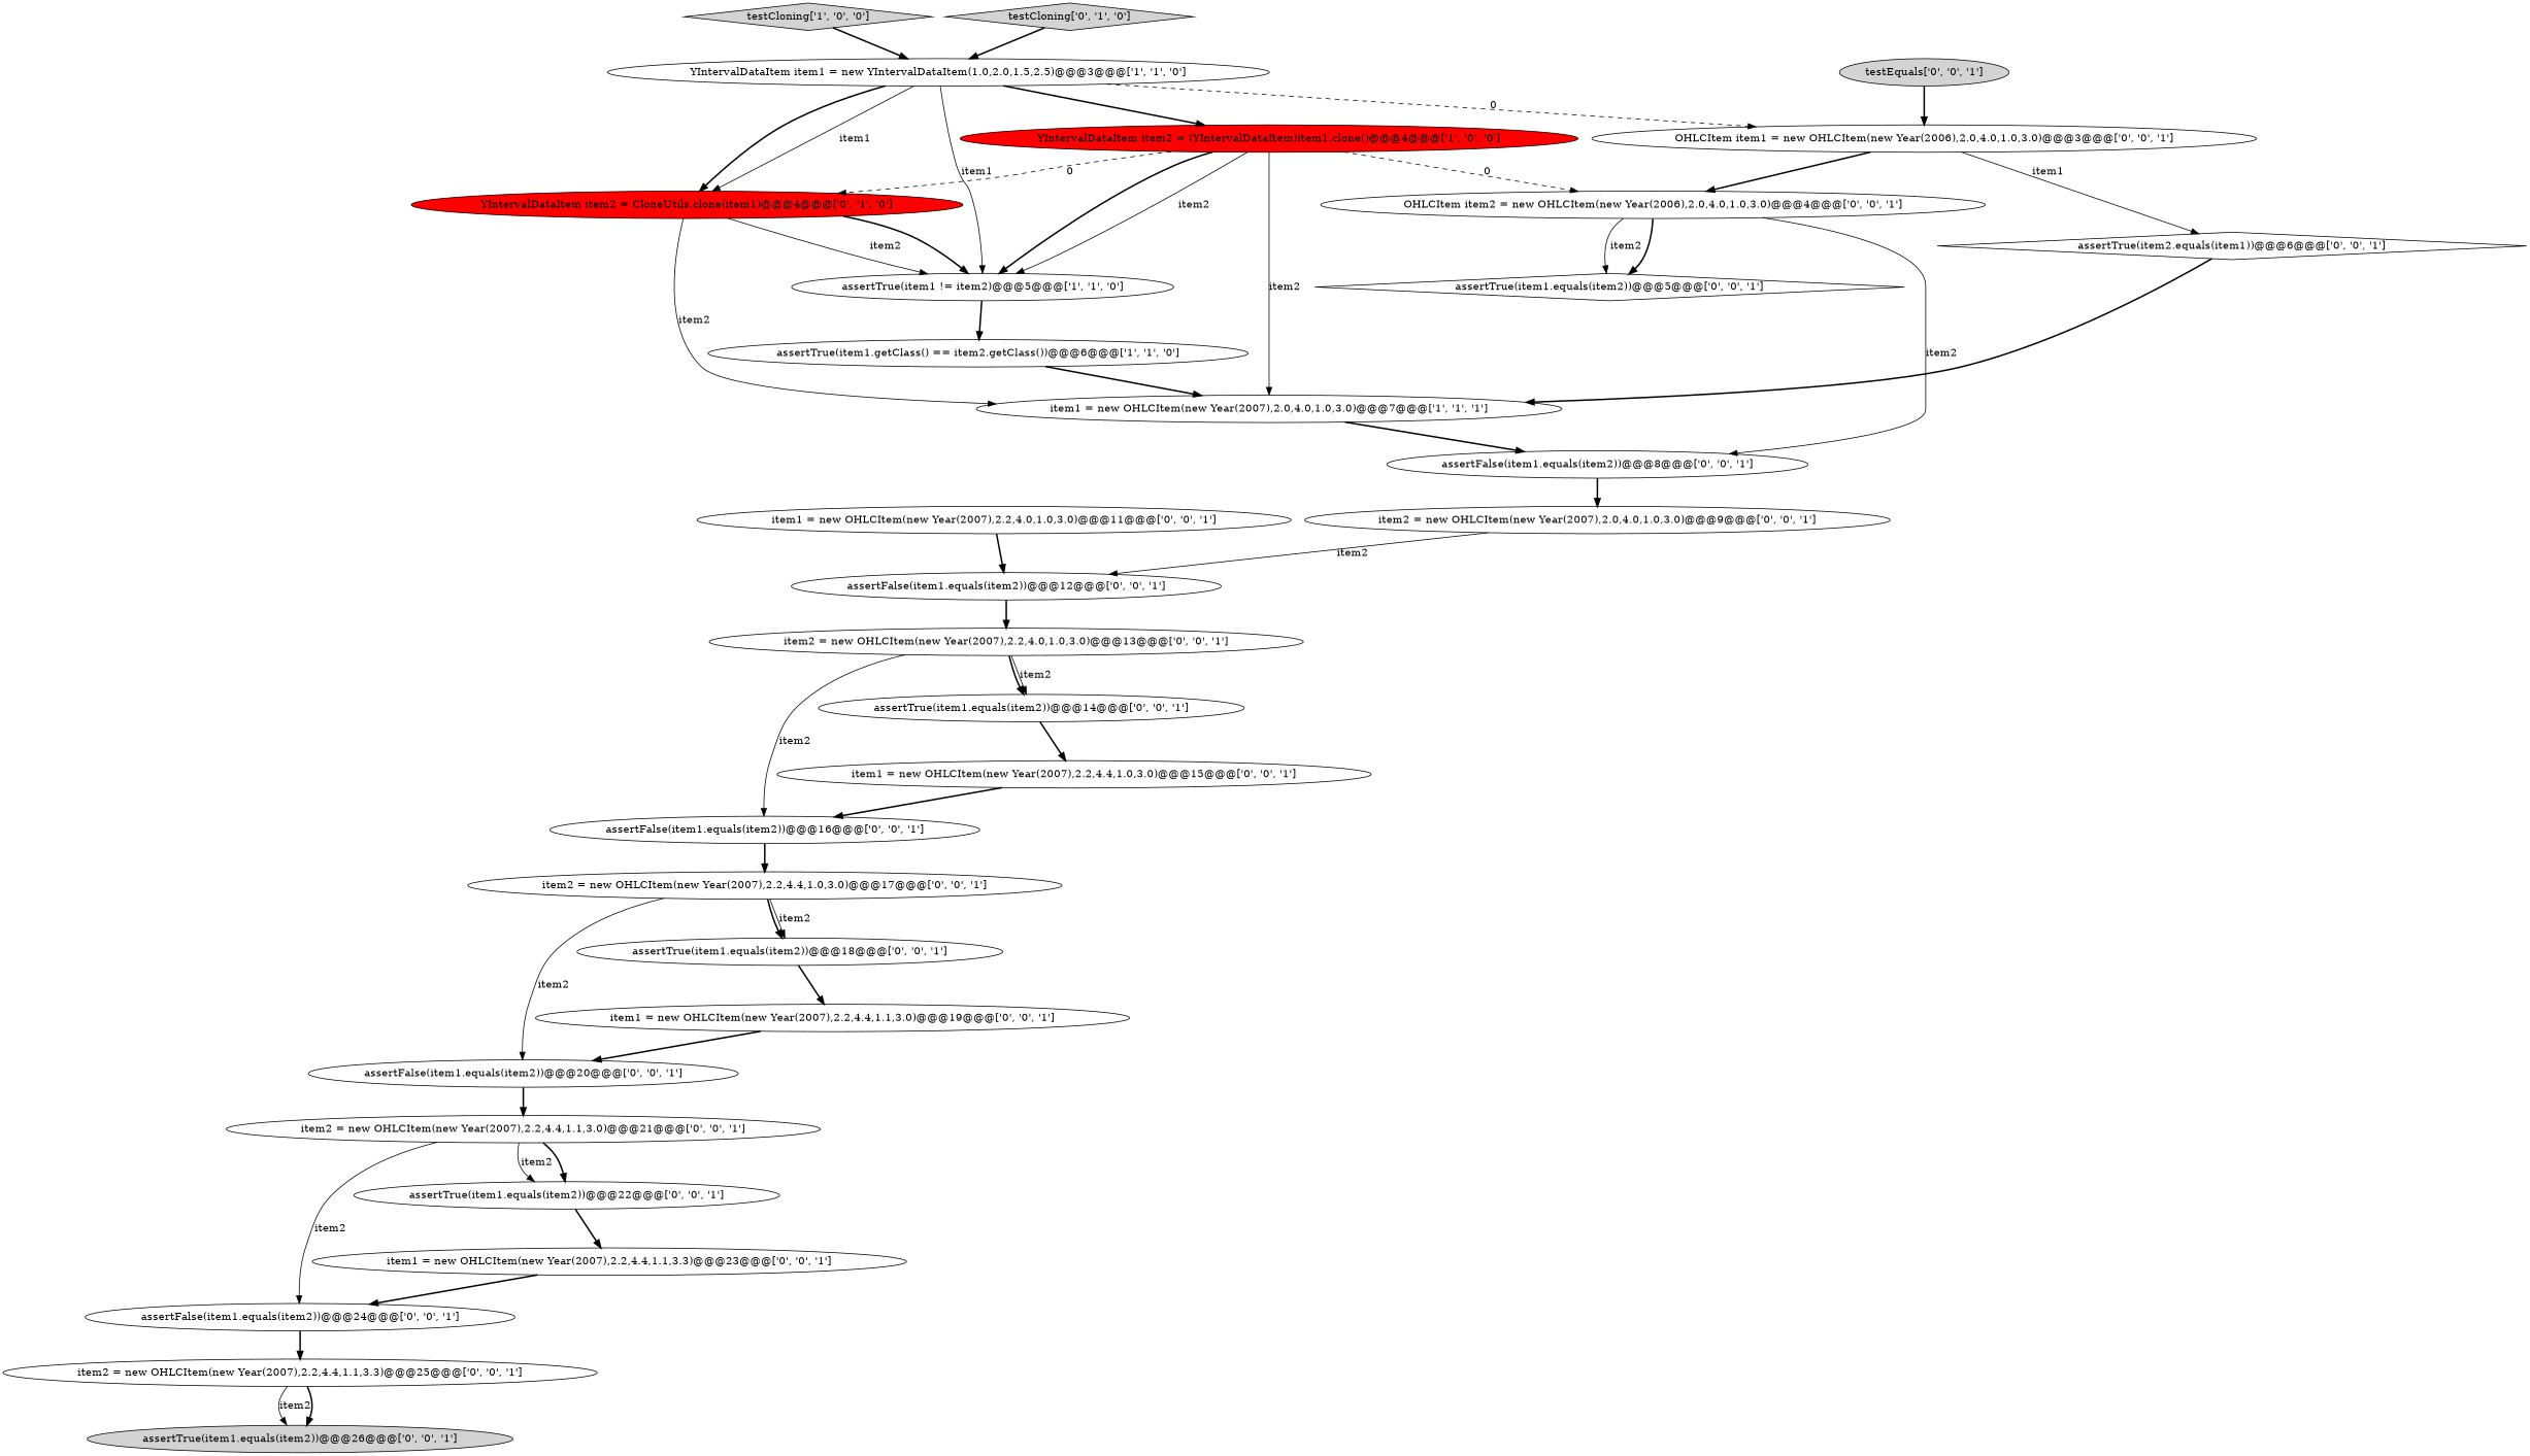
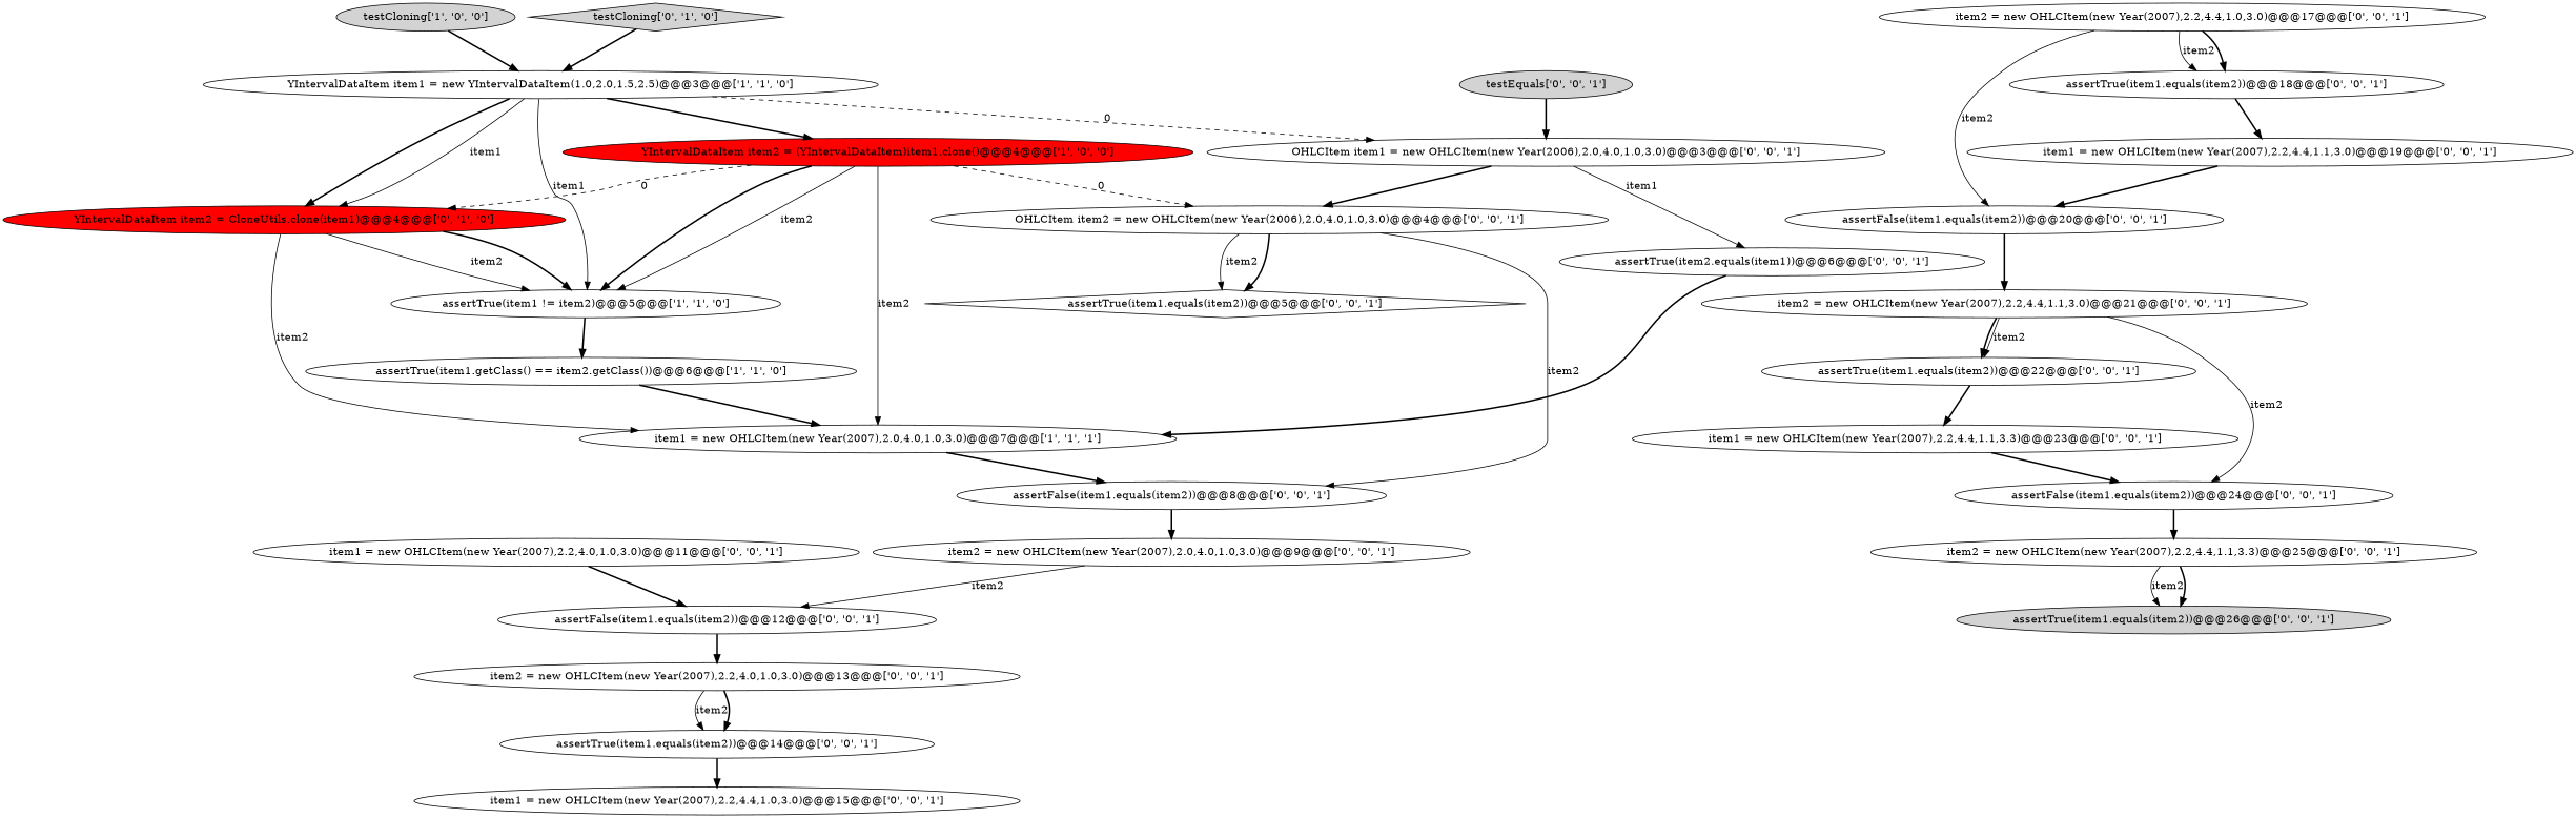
  digraph {
    node [fillcolor=white shape=ellipse style=filled]
    edge [style=bold]
    n1 [label="item2 = new OHLCItem(new Year(2007),2.2,4.0,1.0,3.0)@@@13@@@['0', '0', '1']"]
    n2 [label="assertTrue(item1.equals(item2))@@@14@@@['0', '0', '1']"]
-   n3 [label="assertFalse(item1.equals(item2))@@@16@@@['0', '0', '1']"]
    n4 [label="item1 = new OHLCItem(new Year(2007),2.2,4.4,1.0,3.0)@@@15@@@['0', '0', '1']"]
    n5 [label="item2 = new OHLCItem(new Year(2007),2.2,4.4,1.0,3.0)@@@17@@@['0', '0', '1']"]
    n6 [label="YIntervalDataItem item1 = new YIntervalDataItem(1.0,2.0,1.5,2.5)@@@3@@@['1', '1', '0']"]
    n7 [fillcolor=red label="YIntervalDataItem item2 = CloneUtils.clone(item1)@@@4@@@['0', '1', '0']"]
    n8 [fillcolor=red label="YIntervalDataItem item2 = (YIntervalDataItem)item1.clone()@@@4@@@['1', '0', '0']"]
    n9 [label="assertTrue(item1 != item2)@@@5@@@['1', '1', '0']"]
    n10 [label="OHLCItem item1 = new OHLCItem(new Year(2006),2.0,4.0,1.0,3.0)@@@3@@@['0', '0', '1']"]
    n11 [label="item1 = new OHLCItem(new Year(2007),2.0,4.0,1.0,3.0)@@@7@@@['1', '1', '1']"]
    n12 [label="OHLCItem item2 = new OHLCItem(new Year(2006),2.0,4.0,1.0,3.0)@@@4@@@['0', '0', '1']"]
    n13 [label="assertTrue(item1.getClass() == item2.getClass())@@@6@@@['1', '1', '0']"]
-   n14 [label="assertTrue(item2.equals(item1))@@@6@@@['0', '0', '1']" shape=diamond]
+   n14 [label="assertTrue(item2.equals(item1))@@@6@@@['0', '0', '1']"]
    n15 [label="assertTrue(item1.equals(item2))@@@5@@@['0', '0', '1']" shape=diamond]
    n16 [label="assertFalse(item1.equals(item2))@@@20@@@['0', '0', '1']"]
    n17 [label="assertTrue(item1.equals(item2))@@@18@@@['0', '0', '1']"]
    n18 [label="item2 = new OHLCItem(new Year(2007),2.2,4.4,1.1,3.0)@@@21@@@['0', '0', '1']"]
    n19 [label="item1 = new OHLCItem(new Year(2007),2.2,4.4,1.1,3.0)@@@19@@@['0', '0', '1']"]
    n20 [fillcolor=lightgray label="testEquals['0', '0', '1']"]
    n21 [label="assertFalse(item1.equals(item2))@@@8@@@['0', '0', '1']"]
    n22 [label="assertTrue(item1.equals(item2))@@@22@@@['0', '0', '1']"]
    n23 [label="assertFalse(item1.equals(item2))@@@24@@@['0', '0', '1']"]
    n24 [label="item1 = new OHLCItem(new Year(2007),2.2,4.4,1.1,3.3)@@@23@@@['0', '0', '1']"]
    n25 [label="item2 = new OHLCItem(new Year(2007),2.2,4.4,1.1,3.3)@@@25@@@['0', '0', '1']"]
    n26 [label="item1 = new OHLCItem(new Year(2007),2.2,4.0,1.0,3.0)@@@11@@@['0', '0', '1']"]
    n27 [label="assertFalse(item1.equals(item2))@@@12@@@['0', '0', '1']"]
-   n28 [fillcolor=lightgray label="testCloning['1', '0', '0']" shape=diamond]
+   n28 [fillcolor=lightgray label="testCloning['1', '0', '0']"]
    n29 [fillcolor=lightgray label="assertTrue(item1.equals(item2))@@@26@@@['0', '0', '1']"]
    n30 [label="item2 = new OHLCItem(new Year(2007),2.0,4.0,1.0,3.0)@@@9@@@['0', '0', '1']"]
    n31 [fillcolor=lightgray label="testCloning['0', '1', '0']" shape=diamond]
    n1 -> n2 [label=item2 style=solid]
    n1 -> n2
-   n1 -> n3 [label=item2 style=solid]
    n2 -> n4
-   n3 -> n5
-   n4 -> n3
    n5 -> n16 [label=item2 style=solid]
    n5 -> n17 [label=item2 style=solid]
    n5 -> n17
    n6 -> n7 [label=item1 style=solid]
    n6 -> n7
    n6 -> n8
    n6 -> n9 [label=item1 style=solid]
    n6 -> n10 [label=0 style=dashed]
    n7 -> n9 [label=item2 style=solid]
    n7 -> n9
    n7 -> n11 [label=item2 style=solid]
    n8 -> n7 [label=0 style=dashed]
    n8 -> n9
    n8 -> n9 [label=item2 style=solid]
    n8 -> n11 [label=item2 style=solid]
    n8 -> n12 [label=0 style=dashed]
    n9 -> n13
    n10 -> n12
    n10 -> n14 [label=item1 style=solid]
    n11 -> n21
    n12 -> n15 [label=item2 style=solid]
    n12 -> n15
    n12 -> n21 [label=item2 style=solid]
    n13 -> n11
    n14 -> n11
    n16 -> n18
    n17 -> n19
    n18 -> n22
    n18 -> n22 [label=item2 style=solid]
    n18 -> n23 [label=item2 style=solid]
    n19 -> n16
    n20 -> n10
    n21 -> n30
    n22 -> n24
    n23 -> n25
    n24 -> n23
    n25 -> n29 [label=item2 style=solid]
    n25 -> n29
    n26 -> n27
    n27 -> n1
    n28 -> n6
    n30 -> n27 [label=item2 style=solid]
    n31 -> n6
  }
